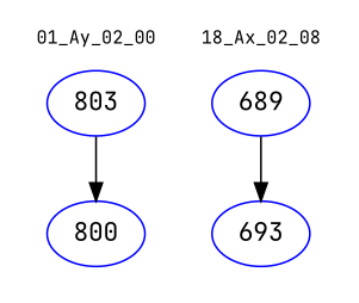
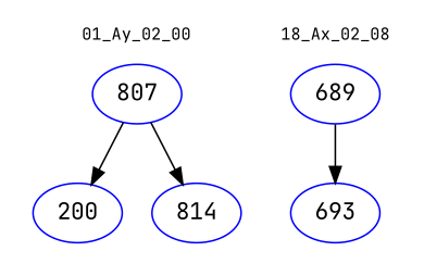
  digraph {
    fontname="JetBrains Mono"
    node [color=blue fontname="JetBrains Mono"]
    edge [color=black fontname="JetBrains Mono"]
-   n1 [label=803]
-   n2 [label=800]
+   n1 [label=807]
+   n2 [label=200]
+   n3 [label=814]
    n4 [label=689]
    n5 [label=693]
    subgraph cluster_1 {
      color=white
      fontsize=10
      label="01_Ay_02_00"
      n1
      n2
+     n3
    }
    subgraph cluster_2 {
      color=white
      fontsize=10
      label="18_Ax_02_08"
      n4
      n5
    }
    n1 -> n2
+   n1 -> n3
    n4 -> n5
  }
